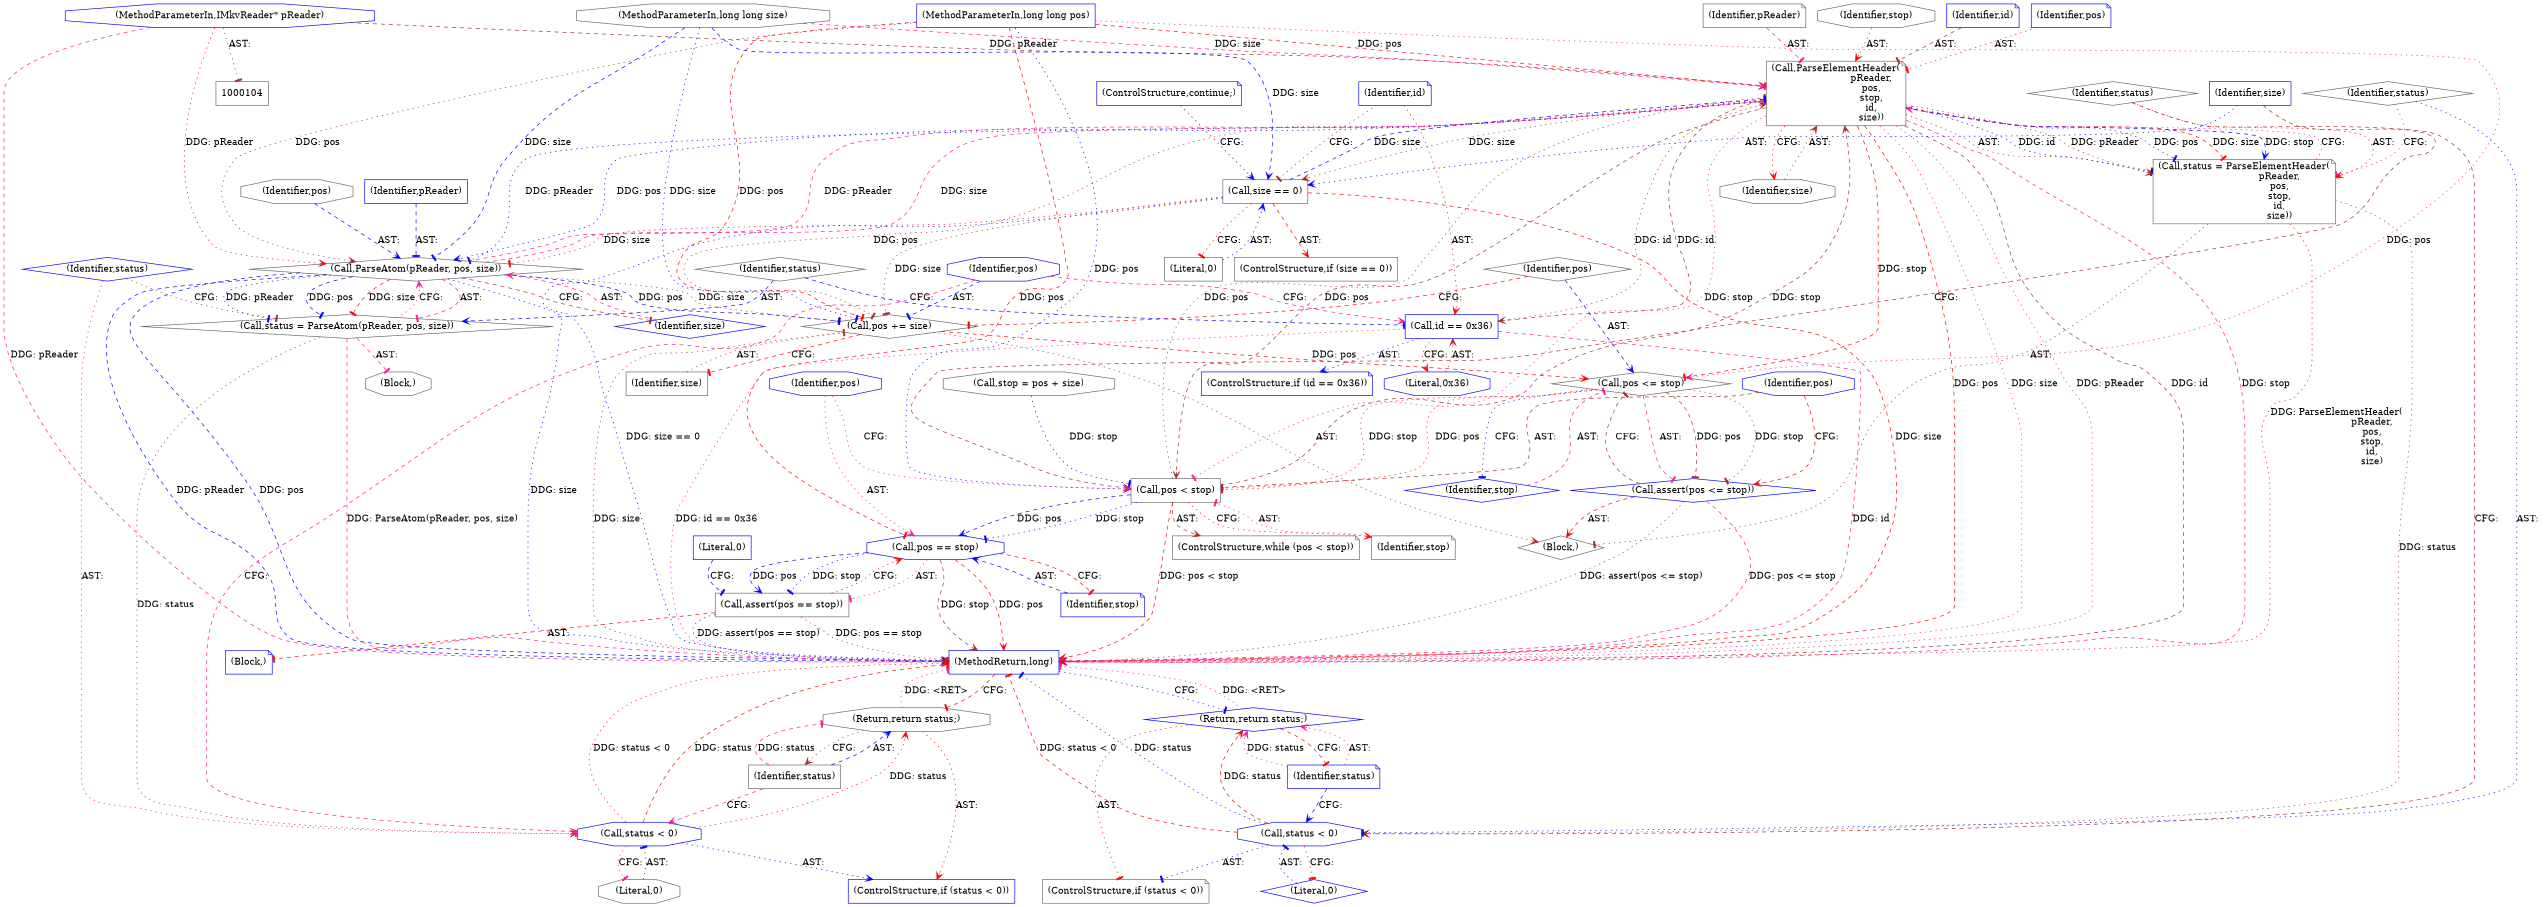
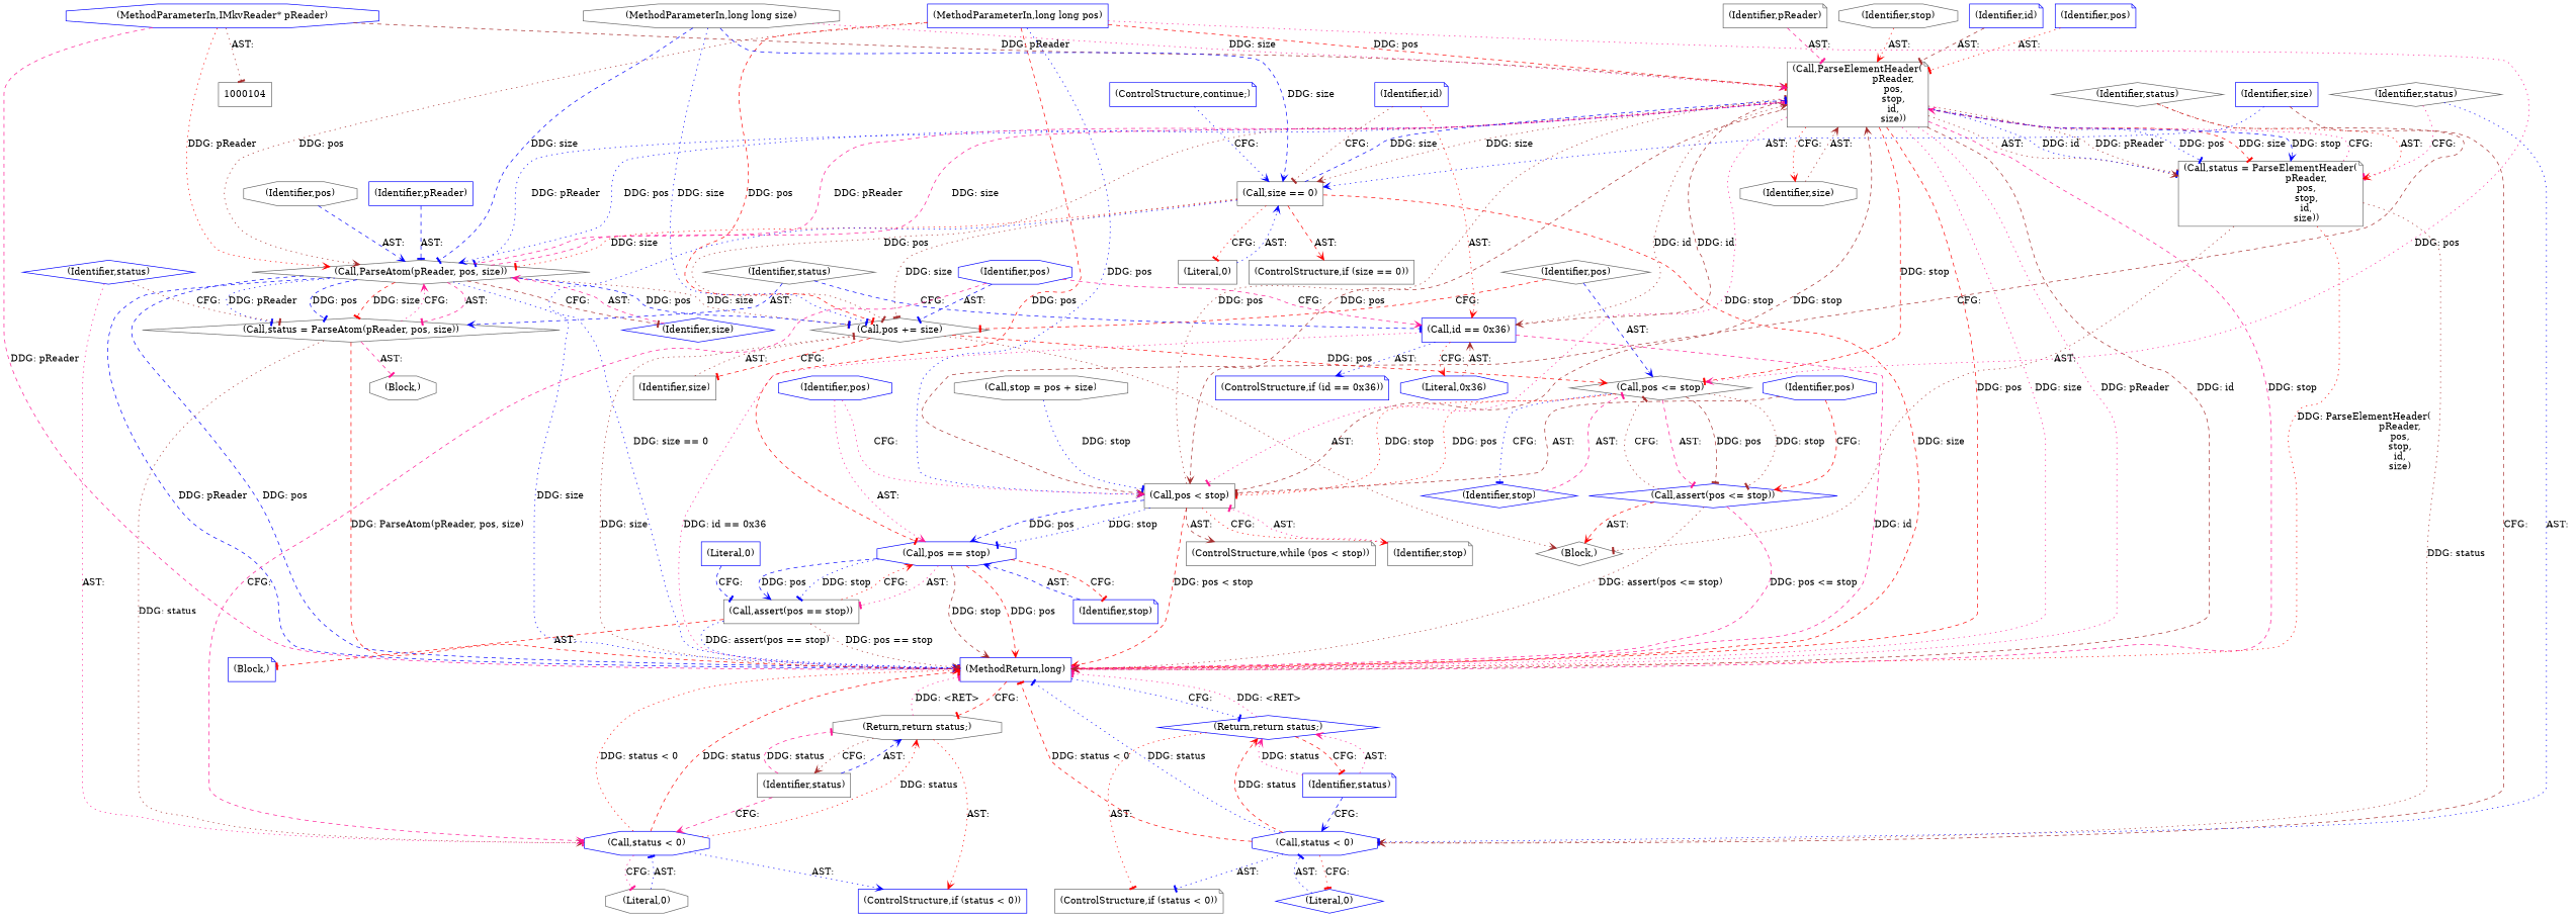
  digraph {
    node [color=gray40 shape=octagon]
    edge [arrowhead=tee color=blue style=dotted]
    n1 [color=blue label="(MethodParameterIn,IMkvReader* pReader)"]
    n2 [label="(Call,ParseElementHeader(\n                        pReader,\n                        pos,\n                        stop,\n                        id,\n                        size))" shape=note]
    n3 [label="(Call,ParseAtom(pReader, pos, size))" shape=diamond]
    n4 [color=blue label="(MethodReturn,long)" shape=box]
    1000104 [shape=box]
    n6 [label="(Call,pos < stop)" shape=box]
    n7 [label="(Call,status = ParseElementHeader(\n                        pReader,\n                        pos,\n                        stop,\n                        id,\n                        size))" shape=note]
    n8 [label="(Call,size == 0)" shape=box]
    n9 [label="(Call,pos += size)" shape=diamond]
    n10 [label="(Call,pos <= stop)" shape=diamond]
    n11 [color=blue label="(Call,id == 0x36)" shape=box]
    n12 [label="(Identifier,size)"]
    n13 [label="(Call,status = ParseAtom(pReader, pos, size))" shape=diamond]
    n14 [color=blue label="(Identifier,size)" shape=diamond]
    n15 [color=blue label="(Return,return status;)" shape=diamond]
    n16 [label="(Return,return status;)"]
    n17 [color=blue label="(Call,pos == stop)"]
    n18 [label="(Identifier,stop)" shape=note]
    n19 [label="(ControlStructure,while (pos < stop))" shape=note]
    n20 [color=blue label="(Call,status < 0)"]
    n21 [label="(Block,)" shape=diamond]
    n22 [label="(Literal,0)" shape=box]
    n23 [label="(ControlStructure,if (size == 0))" shape=box]
    n24 [label="(Identifier,size)" shape=box]
    n25 [color=blue label="(Call,assert(pos <= stop))" shape=diamond]
    n26 [color=blue label="(Identifier,stop)" shape=diamond]
    n27 [color=blue label="(Literal,0x36)"]
    n28 [color=blue label="(ControlStructure,if (id == 0x36))" shape=note]
    n29 [label="(Call,assert(pos == stop))" shape=box]
    n30 [color=blue label="(Identifier,stop)" shape=note]
    n31 [color=blue label="(Block,)" shape=note]
    n32 [label="(ControlStructure,if (status < 0))" shape=note]
    n33 [color=blue label="(Literal,0)" shape=diamond]
    n34 [color=blue label="(Identifier,status)" shape=note]
    n35 [color=blue label="(Call,status < 0)"]
    n36 [label="(Block,)"]
    n37 [color=blue label="(ControlStructure,if (status < 0))" shape=box]
    n38 [label="(Literal,0)"]
    n39 [label="(Identifier,status)" shape=box]
    n40 [color=blue label="(MethodParameterIn,long long pos)" shape=box]
    n41 [label="(Identifier,pos)" shape=diamond]
    n42 [color=blue label="(Identifier,size)" shape=box]
    n43 [label="(Identifier,pReader)" shape=note]
    n44 [color=blue label="(Identifier,id)" shape=note]
    n45 [label="(Identifier,status)" shape=diamond]
    n46 [color=blue label="(Identifier,pos)"]
    n47 [label="(Identifier,stop)"]
    n48 [label="(MethodParameterIn,long long size)"]
    n49 [label="(Identifier,status)" shape=diamond]
    n50 [label="(Identifier,pos)"]
    n51 [label="(Call,stop = pos + size)"]
    n52 [color=blue label="(Literal,0)" shape=box]
    n53 [color=blue label="(Identifier,pReader)" shape=box]
    n54 [color=blue label="(Identifier,id)" shape=note]
    n55 [color=blue label="(Identifier,status)" shape=diamond]
    n56 [color=blue label="(Identifier,pos)" shape=note]
    n57 [color=blue label="(Identifier,pos)"]
    n58 [label="(Identifier,status)" shape=diamond]
    n59 [color=blue label="(Identifier,pos)"]
    n60 [color=blue label="(ControlStructure,continue;)" shape=note]
    n1 -> n2 [arrowhead=vee color=brown label="DDG: pReader" style=dashed]
    n1 -> n3 [arrowhead=vee color=red label="DDG: pReader"]
    n1 -> n4 [arrowhead=vee color=deeppink label="DDG: pReader" style=dashed]
    n1 -> 1000104 [color=brown label="AST: "]
    n2 -> n3 [label="DDG: pReader"]
    n2 -> n3 [arrowhead=vee label="DDG: pos"]
    n2 -> n4 [color=red label="DDG: pos" style=dashed]
    n2 -> n4 [arrowhead=vee color=deeppink label="DDG: size"]
    n2 -> n4 [arrowhead=vee color=deeppink label="DDG: pReader"]
    n2 -> n4 [color=brown label="DDG: id" style=dashed]
    n2 -> n4 [arrowhead=vee color=deeppink label="DDG: stop" style=dashed]
    n2 -> n6 [arrowhead=vee color=brown label="DDG: pos" style=dashed]
    n2 -> n6 [color=deeppink label="DDG: stop"]
    n2 -> n7 [color=brown label="AST: "]
    n2 -> n7 [label="DDG: id"]
    n2 -> n7 [arrowhead=vee color=brown label="DDG: pReader"]
    n2 -> n7 [label="DDG: pos"]
    n2 -> n7 [color=red label="DDG: size" style=dashed]
    n2 -> n7 [arrowhead=vee label="DDG: stop" style=dashed]
    n2 -> n8 [arrowhead=vee color=brown label="DDG: size"]
    n2 -> n9 [color=brown label="DDG: pos"]
    n2 -> n10 [color=red label="DDG: stop" style=dashed]
    n2 -> n11 [arrowhead=vee color=brown label="DDG: id" style=dashed]
    n2 -> n12 [arrowhead=vee color=red label="CFG: "]
    n3 -> n2 [arrowhead=vee color=deeppink label="DDG: pReader" style=dashed]
    n3 -> n2 [color=deeppink label="DDG: size" style=dashed]
    n3 -> n4 [label="DDG: pReader" style=dashed]
    n3 -> n4 [label="DDG: pos" style=dashed]
    n3 -> n4 [arrowhead=vee label="DDG: size"]
    n3 -> n9 [color=brown label="DDG: size"]
    n3 -> n9 [label="DDG: pos" style=dashed]
    n3 -> n13 [color=deeppink label="AST: " style=dashed]
    n3 -> n13 [label="DDG: pReader"]
    n3 -> n13 [label="DDG: pos" style=dashed]
    n3 -> n13 [color=red label="DDG: size" style=dashed]
    n3 -> n14 [color=brown label="CFG: " style=dashed]
    n4 -> n15 [label="CFG: "]
    n4 -> n16 [color=red label="CFG: " style=dashed]
    n6 -> n2 [color=brown label="DDG: pos"]
    n6 -> n2 [arrowhead=vee color=brown label="DDG: stop" style=dashed]
    n6 -> n4 [arrowhead=vee color=red label="DDG: pos < stop" style=dashed]
    n6 -> n17 [arrowhead=vee label="DDG: pos" style=dashed]
    n6 -> n17 [label="DDG: stop"]
    n6 -> n18 [arrowhead=vee color=red label="CFG: "]
    n6 -> n19 [arrowhead=vee color=brown label="AST: " style=dashed]
    n7 -> n2 [arrowhead=vee color=deeppink label="CFG: "]
    n7 -> n4 [arrowhead=vee color=red label="DDG: ParseElementHeader(\n                        pReader,\n                        pos,\n                        stop,\n                        id,\n                        size)"]
    n7 -> n20 [arrowhead=vee color=brown label="DDG: status"]
    n7 -> n21 [color=brown label="AST: "]
    n8 -> n2 [label="DDG: size" style=dashed]
    n8 -> n3 [color=red label="DDG: size"]
    n8 -> n4 [color=red label="DDG: size" style=dashed]
    n8 -> n4 [label="DDG: size == 0"]
    n8 -> n9 [color=brown label="DDG: size"]
    n8 -> n22 [color=red label="CFG: "]
    n8 -> n23 [arrowhead=vee color=red label="AST: " style=dashed]
    n9 -> n4 [color=brown label="DDG: size"]
    n9 -> n10 [arrowhead=vee color=red label="DDG: pos" style=dashed]
    n9 -> n21 [arrowhead=vee color=brown label="AST: "]
    n9 -> n24 [color=red label="CFG: " style=dashed]
    n10 -> n6 [color=red label="DDG: pos"]
    n10 -> n6 [color=red label="DDG: stop"]
    n10 -> n25 [color=deeppink label="AST: " style=dashed]
    n10 -> n25 [color=brown label="DDG: pos" style=dashed]
    n10 -> n25 [color=brown label="DDG: stop"]
    n10 -> n26 [label="CFG: "]
    n11 -> n2 [arrowhead=vee color=brown label="DDG: id"]
    n11 -> n4 [color=deeppink label="DDG: id == 0x36"]
    n11 -> n4 [color=deeppink label="DDG: id" style=dashed]
    n11 -> n27 [arrowhead=vee color=red label="CFG: "]
    n11 -> n28 [arrowhead=vee label="AST: "]
    n12 -> n2 [arrowhead=vee color=brown label="AST: "]
    n13 -> n3 [arrowhead=vee color=deeppink label="CFG: "]
-   n13 -> n4 [color=deeppink label="DDG: ParseAtom(pReader, pos, size)" style=dashed]
+   n13 -> n4 [color=red label="DDG: ParseAtom(pReader, pos, size)" style=dashed]
    n13 -> n35 [arrowhead=vee color=brown label="DDG: status"]
    n13 -> n36 [color=deeppink label="AST: " style=dashed]
    n14 -> n3 [arrowhead=vee color=deeppink label="AST: " style=dashed]
    n15 -> n4 [color=deeppink label="DDG: <RET>"]
    n15 -> n32 [color=red label="AST: "]
    n15 -> n34 [color=red label="CFG: " style=dashed]
    n16 -> n4 [color=deeppink label="DDG: <RET>"]
    n16 -> n37 [arrowhead=vee color=red label="AST: "]
    n16 -> n39 [arrowhead=vee color=brown label="CFG: "]
    n17 -> n4 [arrowhead=vee color=brown label="DDG: stop" style=dashed]
    n17 -> n4 [arrowhead=vee color=red label="DDG: pos" style=dashed]
    n17 -> n29 [color=deeppink label="AST: "]
    n17 -> n29 [arrowhead=vee label="DDG: pos" style=dashed]
    n17 -> n29 [label="DDG: stop"]
    n17 -> n30 [color=red label="CFG: " style=dashed]
    n18 -> n6 [color=deeppink label="AST: "]
    n20 -> n4 [color=red label="DDG: status < 0" style=dashed]
    n20 -> n4 [label="DDG: status"]
    n20 -> n15 [arrowhead=vee color=red label="DDG: status" style=dashed]
    n20 -> n32 [label="AST: "]
    n20 -> n33 [color=red label="CFG: "]
    n22 -> n8 [arrowhead=vee label="AST: "]
    n24 -> n9 [color=brown label="AST: "]
    n25 -> n4 [arrowhead=vee color=deeppink label="DDG: pos <= stop" style=dashed]
    n25 -> n4 [arrowhead=vee color=brown label="DDG: assert(pos <= stop)"]
-   n25 -> n10 [color=brown label="CFG: " style=dashed]
+   n25 -> n10 [color=brown label="CFG: "]
    n25 -> n21 [arrowhead=vee color=red label="AST: " style=dashed]
    n26 -> n10 [color=deeppink label="AST: " style=dashed]
    n27 -> n11 [arrowhead=vee color=brown label="AST: "]
    n29 -> n4 [arrowhead=vee label="DDG: assert(pos == stop)"]
    n29 -> n4 [arrowhead=vee color=brown label="DDG: pos == stop"]
    n29 -> n17 [arrowhead=vee color=red label="CFG: "]
    n29 -> n31 [color=red label="AST: " style=dashed]
    n30 -> n17 [arrowhead=vee label="AST: " style=dashed]
    n33 -> n20 [label="AST: "]
    n34 -> n15 [arrowhead=vee color=deeppink label="AST: "]
    n34 -> n15 [arrowhead=vee color=deeppink label="DDG: status"]
    n34 -> n20 [arrowhead=vee label="CFG: " style=dashed]
    n35 -> n4 [arrowhead=vee color=red label="DDG: status < 0"]
    n35 -> n4 [color=red label="DDG: status" style=dashed]
    n35 -> n16 [arrowhead=vee color=red label="DDG: status"]
    n35 -> n37 [arrowhead=vee label="AST: "]
    n35 -> n38 [color=deeppink label="CFG: "]
    n38 -> n35 [label="AST: "]
    n39 -> n16 [arrowhead=vee label="AST: " style=dashed]
    n39 -> n16 [color=deeppink label="DDG: status" style=dashed]
    n39 -> n35 [arrowhead=vee color=deeppink label="CFG: " style=dashed]
    n40 -> n2 [color=red label="DDG: pos" style=dashed]
    n40 -> n3 [arrowhead=vee color=brown label="DDG: pos"]
    n40 -> n6 [arrowhead=vee label="DDG: pos"]
    n40 -> n9 [color=red label="DDG: pos" style=dashed]
    n40 -> n10 [arrowhead=vee color=deeppink label="DDG: pos"]
    n40 -> n17 [color=red label="DDG: pos" style=dashed]
    n41 -> n9 [color=red label="CFG: " style=dashed]
    n41 -> n10 [arrowhead=vee label="AST: " style=dashed]
    n42 -> n8 [arrowhead=vee label="AST: "]
    n42 -> n20 [arrowhead=vee color=brown label="CFG: " style=dashed]
    n43 -> n2 [color=deeppink label="AST: " style=dashed]
    n44 -> n8 [color=brown label="CFG: "]
    n44 -> n11 [arrowhead=vee color=red label="AST: "]
    n45 -> n11 [label="CFG: " style=dashed]
    n45 -> n13 [arrowhead=vee label="AST: " style=dashed]
    n46 -> n9 [label="AST: " style=dashed]
    n46 -> n11 [arrowhead=vee color=deeppink label="CFG: " style=dashed]
    n46 -> n35 [arrowhead=vee color=deeppink label="CFG: " style=dashed]
    n47 -> n2 [arrowhead=vee color=red label="AST: "]
-   n48 -> n2 [arrowhead=vee color=deeppink label="DDG: size" style=dashed]
+   n48 -> n2 [arrowhead=vee color=deeppink label="DDG: size"]
    n48 -> n3 [label="DDG: size" style=dashed]
    n48 -> n8 [arrowhead=vee label="DDG: size" style=dashed]
    n48 -> n9 [label="DDG: size"]
    n49 -> n7 [color=deeppink label="CFG: "]
    n49 -> n20 [label="AST: "]
    n50 -> n3 [arrowhead=vee label="AST: " style=dashed]
    n51 -> n6 [label="DDG: stop"]
    n52 -> n29 [label="CFG: " style=dashed]
    n53 -> n3 [label="AST: " style=dashed]
    n54 -> n2 [color=brown label="AST: " style=dashed]
    n55 -> n13 [color=brown label="CFG: "]
    n55 -> n35 [color=deeppink label="AST: "]
    n56 -> n2 [color=red label="AST: "]
    n57 -> n6 [color=brown label="AST: " style=dashed]
    n57 -> n25 [arrowhead=vee color=red label="CFG: " style=dashed]
    n58 -> n6 [arrowhead=vee color=brown label="CFG: " style=dashed]
    n58 -> n7 [arrowhead=vee color=red label="AST: "]
    n59 -> n6 [arrowhead=vee color=deeppink label="CFG: "]
    n59 -> n17 [arrowhead=vee color=deeppink label="AST: "]
    n60 -> n8 [arrowhead=vee label="CFG: "]
  }
